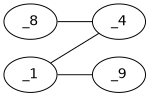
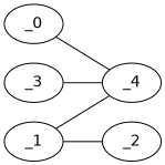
  graph {
    fontname="DejaVu Sans"
    rankdir=LR
    node [fontname="DejaVu Sans"]
    edge [fontname="DejaVu Sans"]
-   _0 [x=1.67606 y=1.51595 label=_8]
+   _0 [x=1.67606 y=1.51595]
    _4 [x=0.51 y=3]
    _1 [x=2.71675 y=3.11454]
-   _2 [x=2.02138 y=0.147648 label=_9]
+   _2 [x=2.02138 y=0.147648]
+   _3 [x=0.596334 y=0.576584]
    _0 -- _4
    _1 -- _4
    _1 -- _2
+   _3 -- _4
  }
